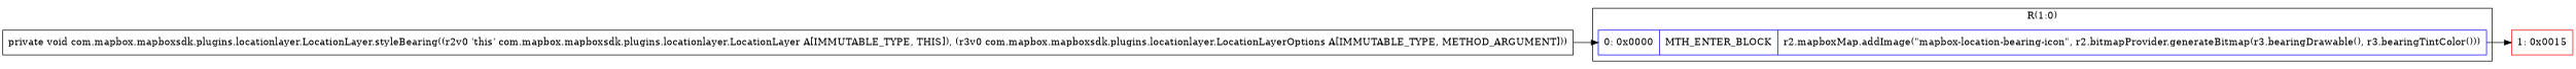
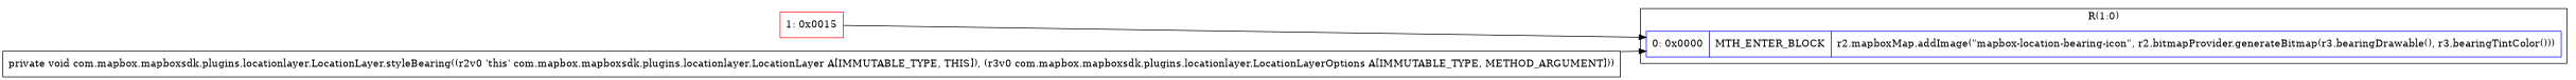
  digraph {
    rankdir=LR
    node [shape=record]
    n1 [color=blue label="{0\:\ 0x0000|MTH_ENTER_BLOCK\l|r2.mapboxMap.addImage(\"mapbox\-location\-bearing\-icon\", r2.bitmapProvider.generateBitmap(r3.bearingDrawable(), r3.bearingTintColor()))\l}"]
    n2 [color=red label="{1\:\ 0x0015}"]
    n3 [label="{private void com.mapbox.mapboxsdk.plugins.locationlayer.LocationLayer.styleBearing((r2v0 'this' com.mapbox.mapboxsdk.plugins.locationlayer.LocationLayer A[IMMUTABLE_TYPE, THIS]), (r3v0 com.mapbox.mapboxsdk.plugins.locationlayer.LocationLayerOptions A[IMMUTABLE_TYPE, METHOD_ARGUMENT])) }"]
    subgraph cluster_1 {
      label="R(1:0)"
      n1
    }
-   n1 -> n2
+   n2 -> n1
    n3 -> n1
  }
